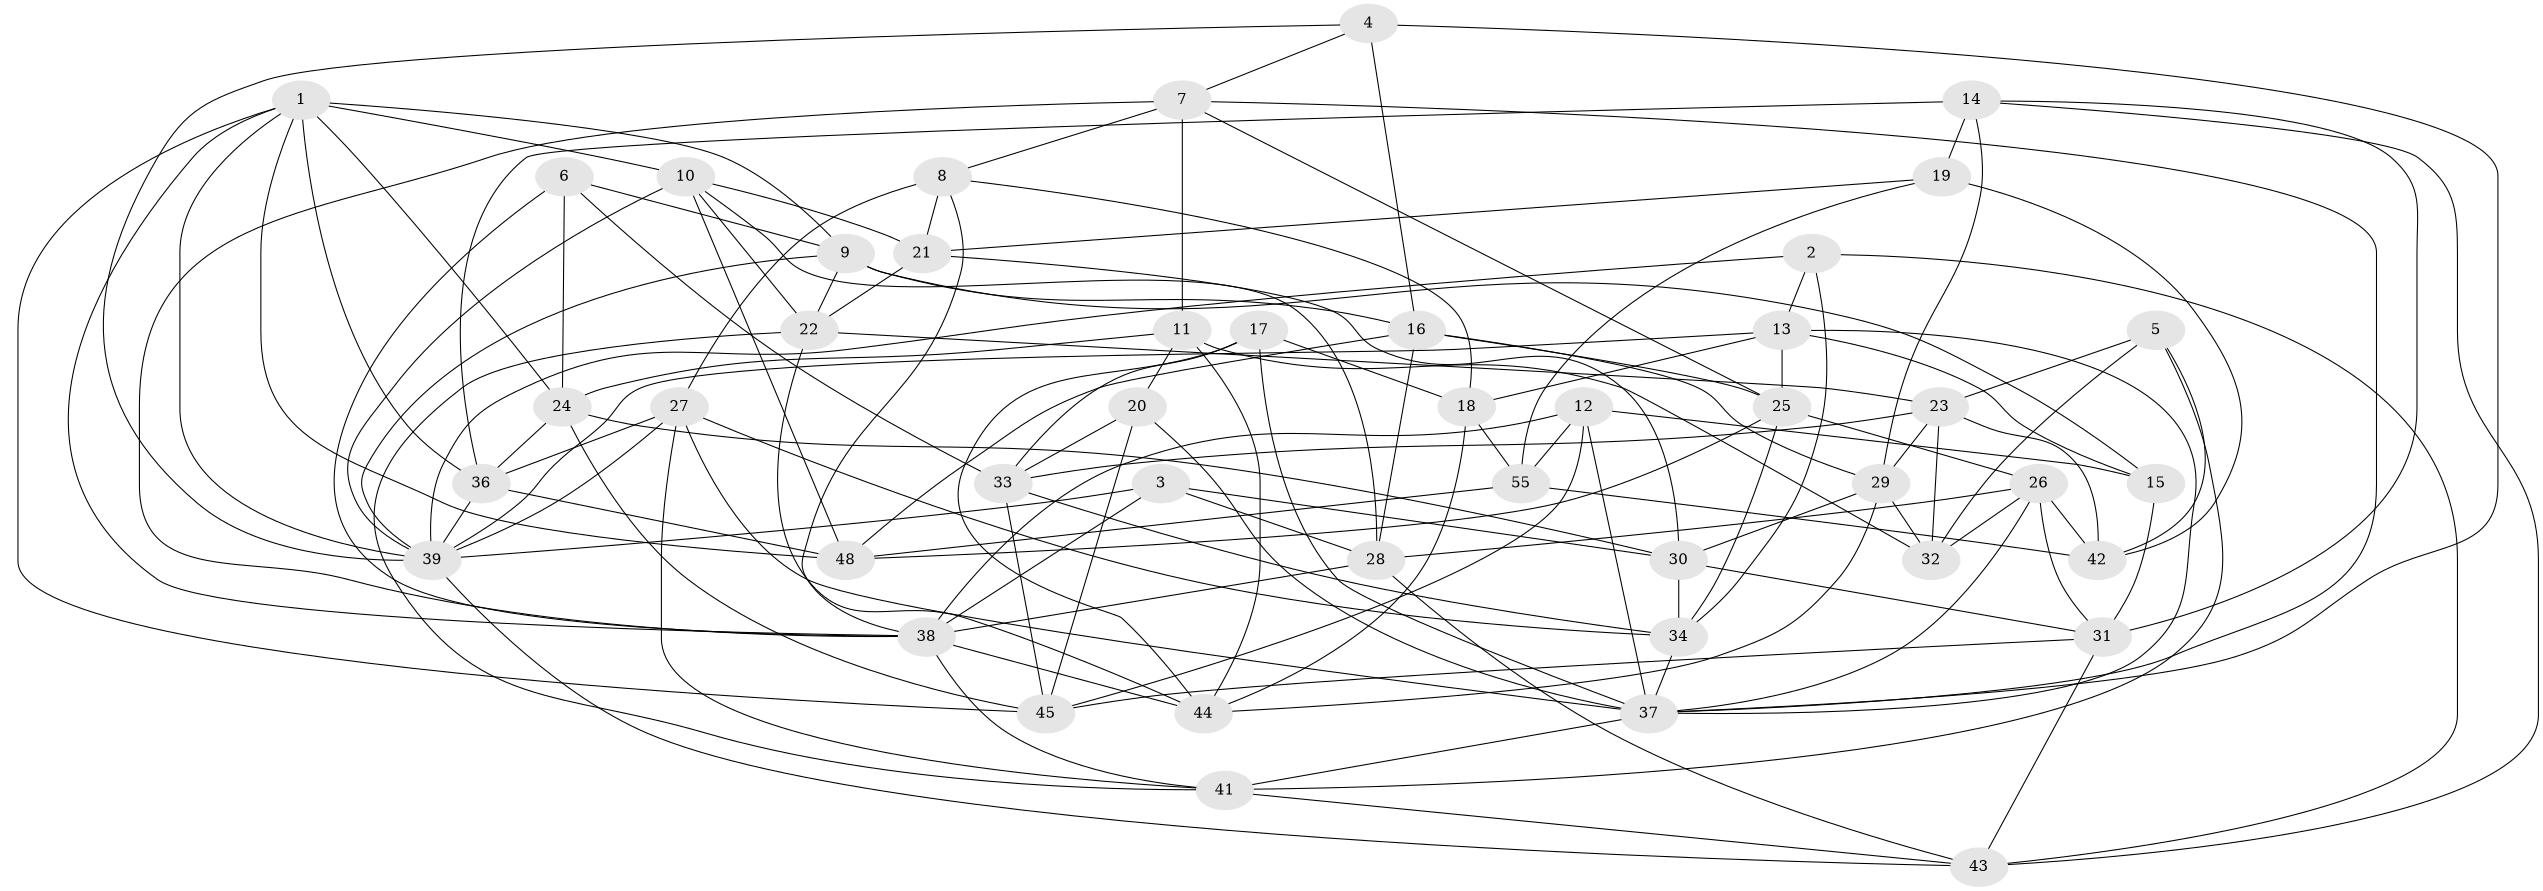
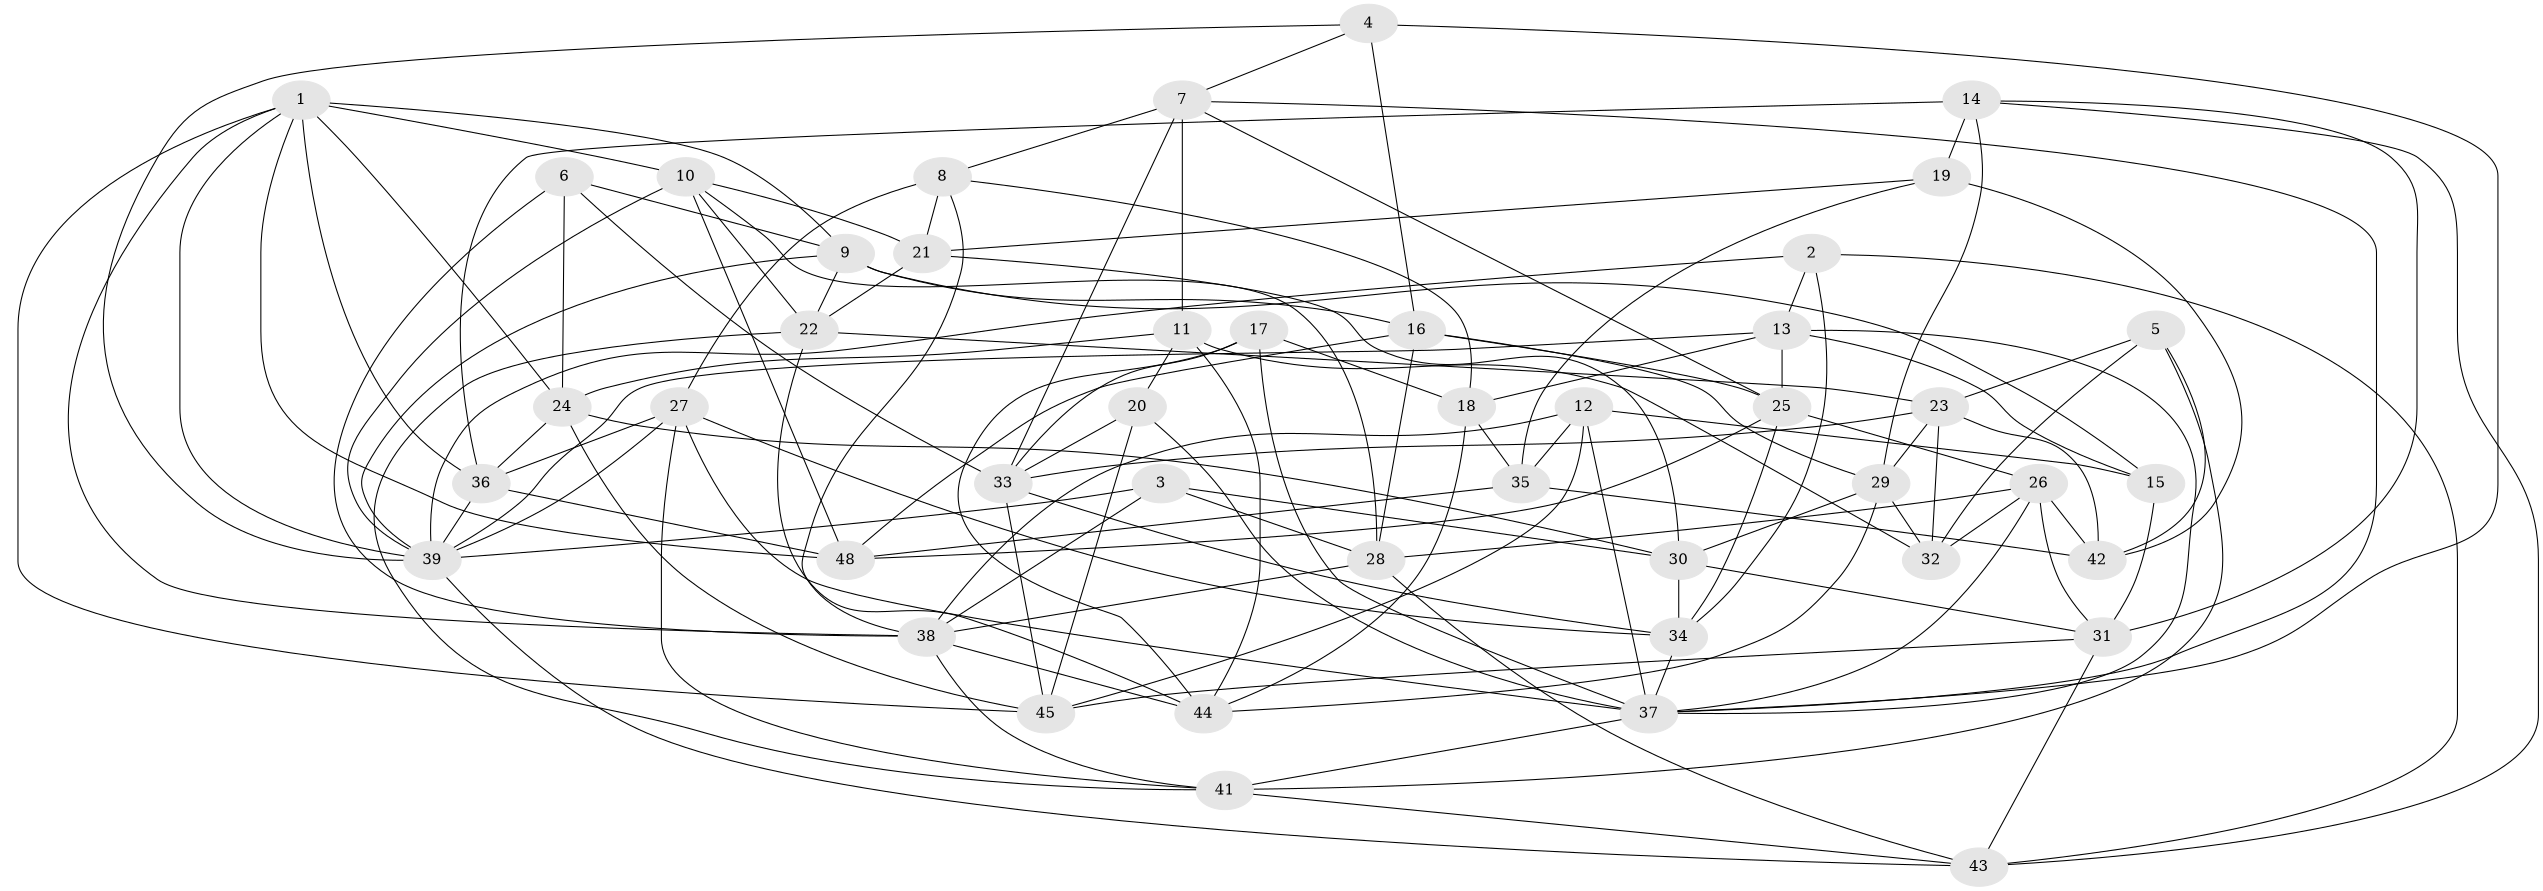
  graph {
    node [color=gray90 style=filled]
    edge [weight=1.0]
    1
    9
    10
    24
    36
    38
    39
    n8 [label=48]
    45
    16
    15
    22
    28
    21
    30
    41
    44
    43
    2
    13
    34
    37
    25
    18
    3
    31
    4
    7
    8
    11
    29
    5
    23
    32
    42
    33
    6
    27
    20
    26
-   35 [label=55]
+   35
    12
    14
    19
    17
    1 -- 9
    1 -- 10
    1 -- 24
    1 -- 36
    1 -- 38
    1 -- 39
    1 -- n8
    1 -- 45
    9 -- 39
    9 -- 16
    9 -- 15
    9 -- 22
    10 -- 39
    10 -- n8
    10 -- 22
    10 -- 28
    10 -- 21
    24 -- 36
    24 -- 45
    24 -- 30
    36 -- 39
    36 -- n8
    38 -- 41
    38 -- 44
    39 -- 43
    16 -- n8
    16 -- 28
    16 -- 25
    16 -- 29
    15 -- 31
    22 -- 41
    22 -- 44
    22 -- 23
    28 -- 38
    28 -- 43
    21 -- 22
    21 -- 30
    30 -- 34
    30 -- 31
    41 -- 43
    2 -- 39
    2 -- 43
    2 -- 13
    2 -- 34
    13 -- 39
    13 -- 15
    13 -- 37
    13 -- 25
    13 -- 18
    34 -- 37
    37 -- 41
    25 -- n8
    25 -- 34
    25 -- 26
    18 -- 44
    18 -- 35 [weight=2.0]
    3 -- 38
    3 -- 39
    3 -- 28
    3 -- 30
    31 -- 45
    31 -- 43
    4 -- 39
    4 -- 16
    4 -- 37
    4 -- 7
-   7 -- 38
+   7 -- 33
    7 -- 37
    7 -- 25
    7 -- 8
    7 -- 11
    8 -- 38
    8 -- 21 [weight=2.0]
    8 -- 18
    8 -- 27
    11 -- 24
    11 -- 44
    11 -- 32 [weight=2.0]
    11 -- 20
    29 -- 30
    29 -- 44
    29 -- 32
    5 -- 41
    5 -- 23
    5 -- 32
    5 -- 42
    23 -- 29
    23 -- 32
    23 -- 42
    23 -- 33
    33 -- 45
    33 -- 34
    6 -- 9
    6 -- 24
    6 -- 38
    6 -- 33
    27 -- 36
    27 -- 39
    27 -- 41
    27 -- 34
    27 -- 37
    20 -- 45
    20 -- 37
    20 -- 33
    26 -- 28
    26 -- 37
    26 -- 31
    26 -- 32
    26 -- 42
    35 -- n8
    35 -- 42
    12 -- 38 [weight=2.0]
    12 -- 45
    12 -- 15
    12 -- 37
    12 -- 35
    14 -- 36
    14 -- 43
    14 -- 31
    14 -- 29
    14 -- 19 [weight=2.0]
    19 -- 21
    19 -- 42 [weight=2.0]
    19 -- 35
    17 -- 44
    17 -- 37
    17 -- 18
    17 -- 33
  }
